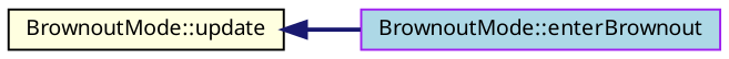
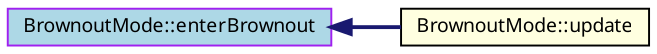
  digraph {
    rankdir=LR
    fontname="Noto Sans"
    node [fontname="Noto Sans" fontsize=10 shape=record style=filled]
    n1 [color=purple fillcolor=lightblue fontcolor=black height=0.2 label="BrownoutMode::enterBrownout" width=0.4]
    n2 [color=black fillcolor=lightyellow height=0.2 label="BrownoutMode::update" width=0.4]
-   n2 -> n1 [color=midnightblue dir=back fontname="Noto Sans" fontsize=10 labelfontname=Helvetica labelfontsize=10 style=bold]
+   n1 -> n2 [color=midnightblue dir=back fontname="Noto Sans" fontsize=10 labelfontname=Helvetica labelfontsize=10 style=bold]
  }
